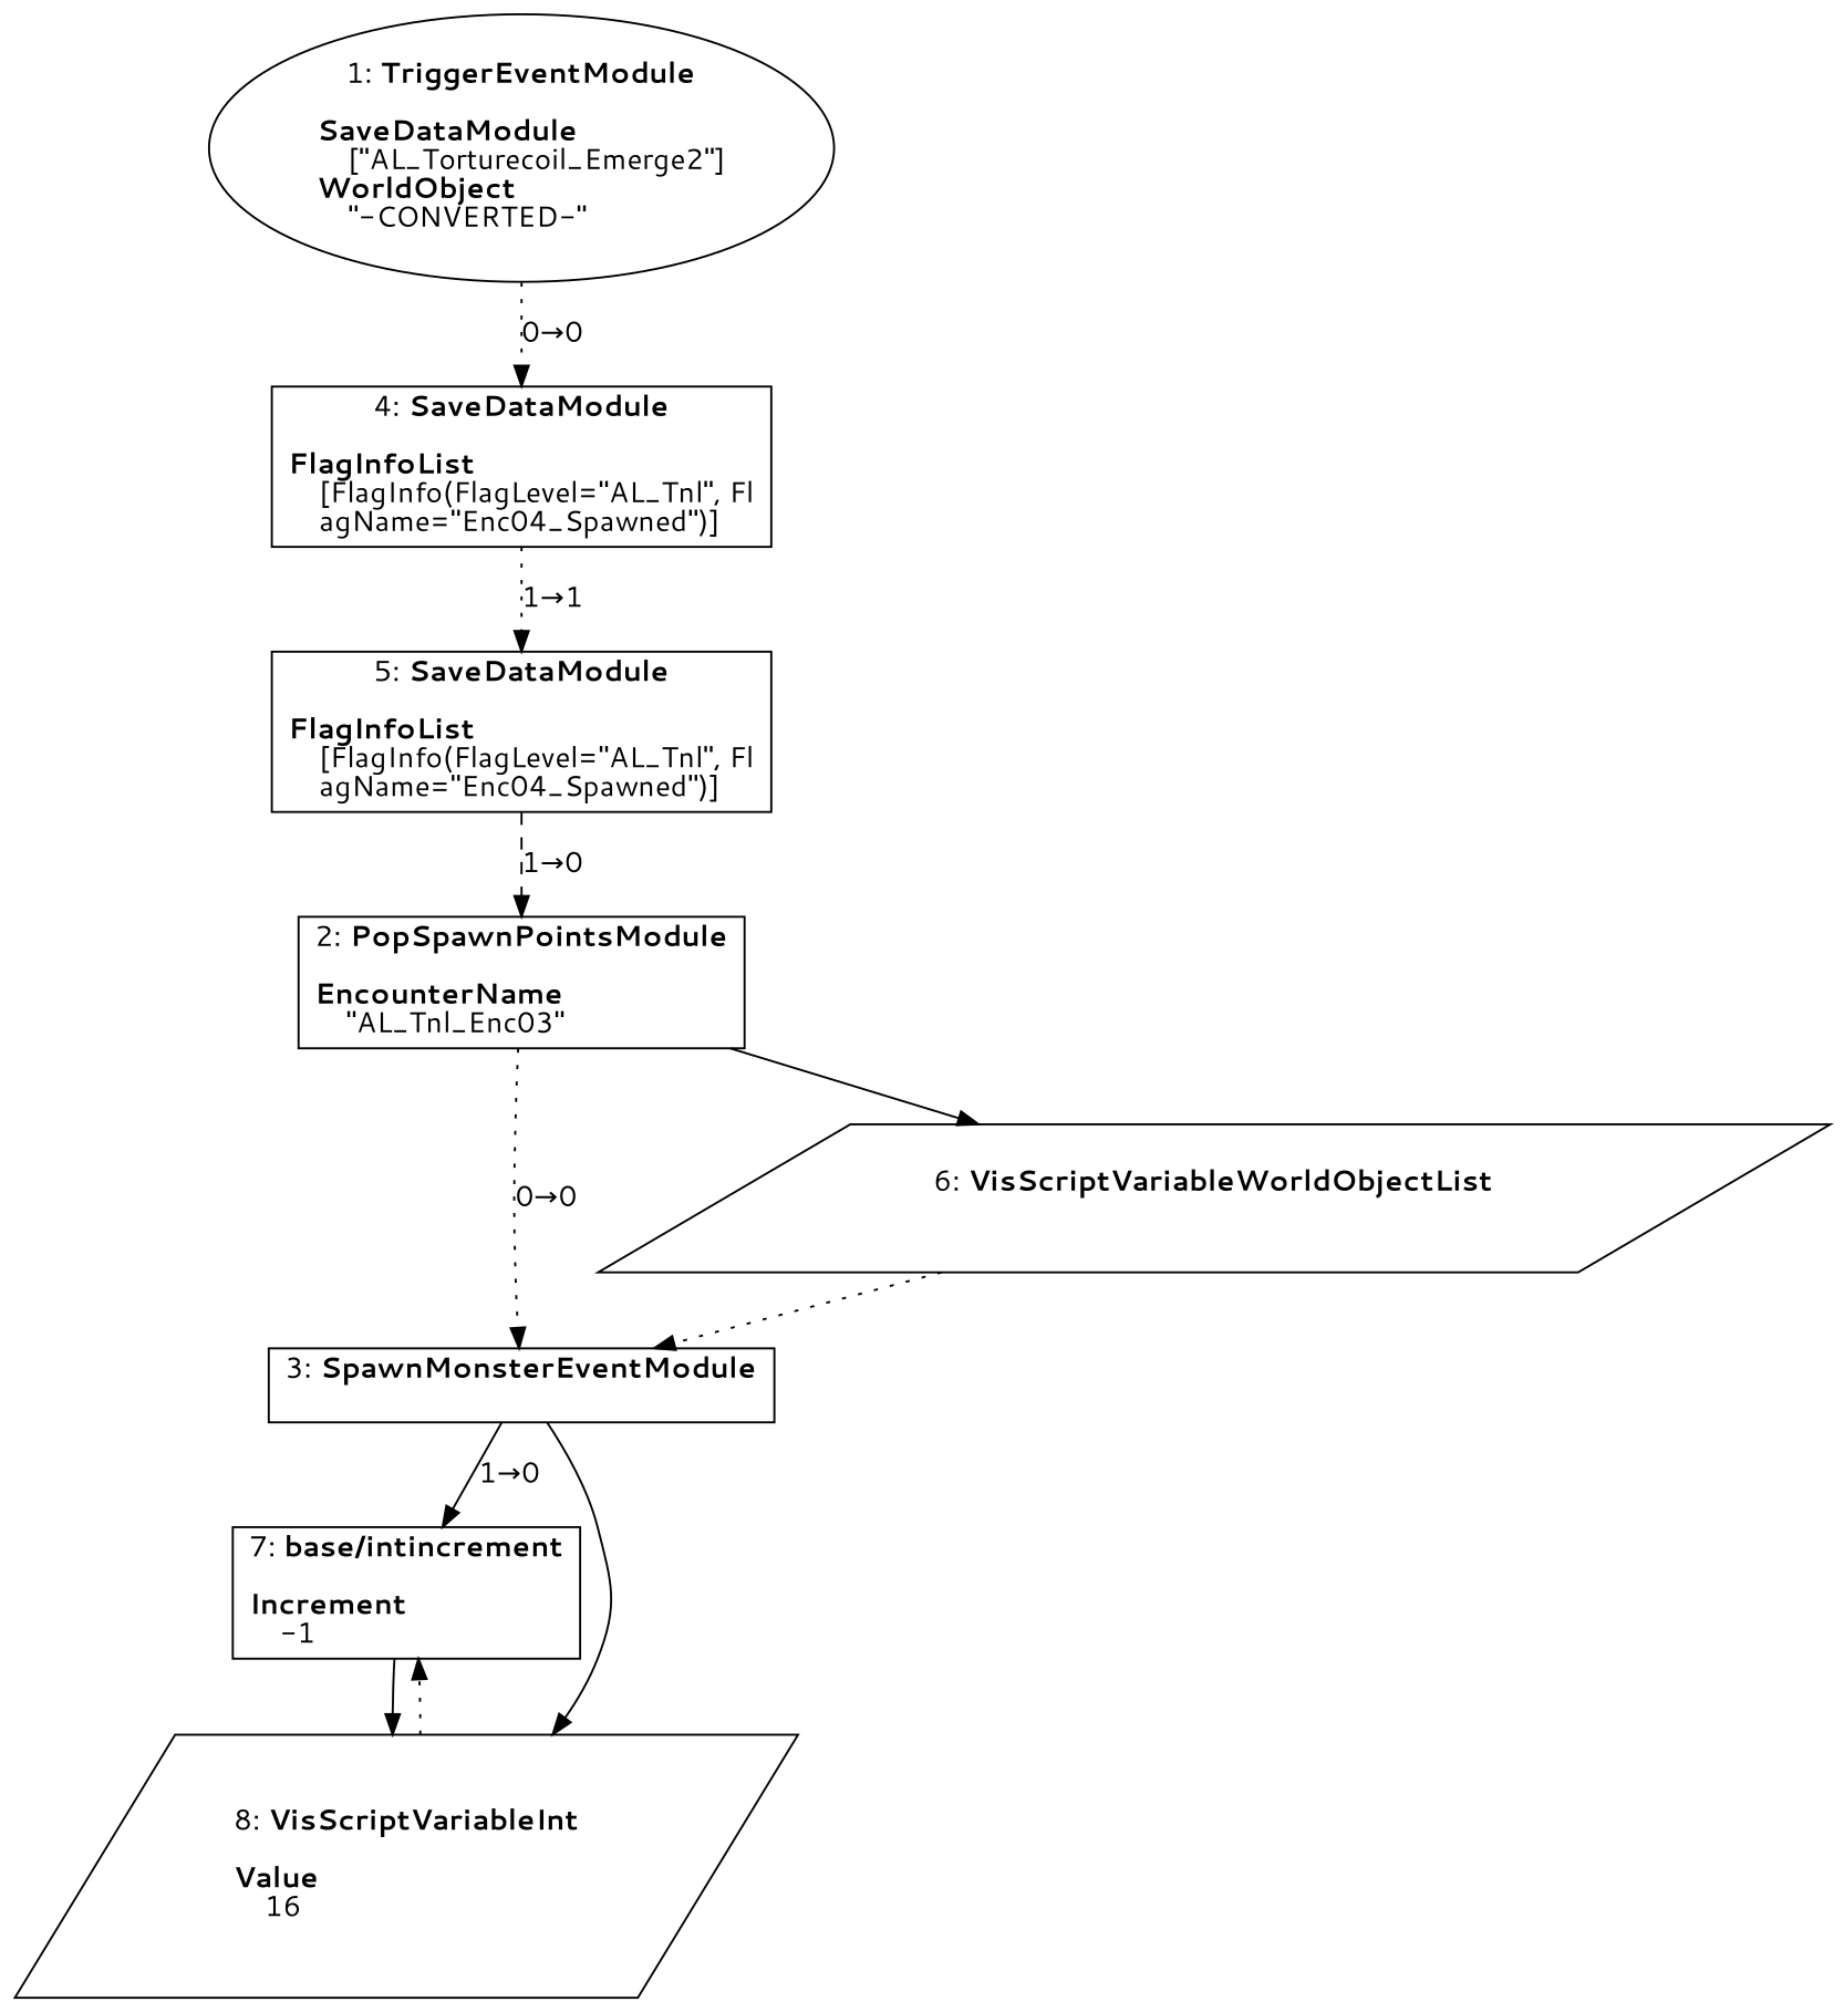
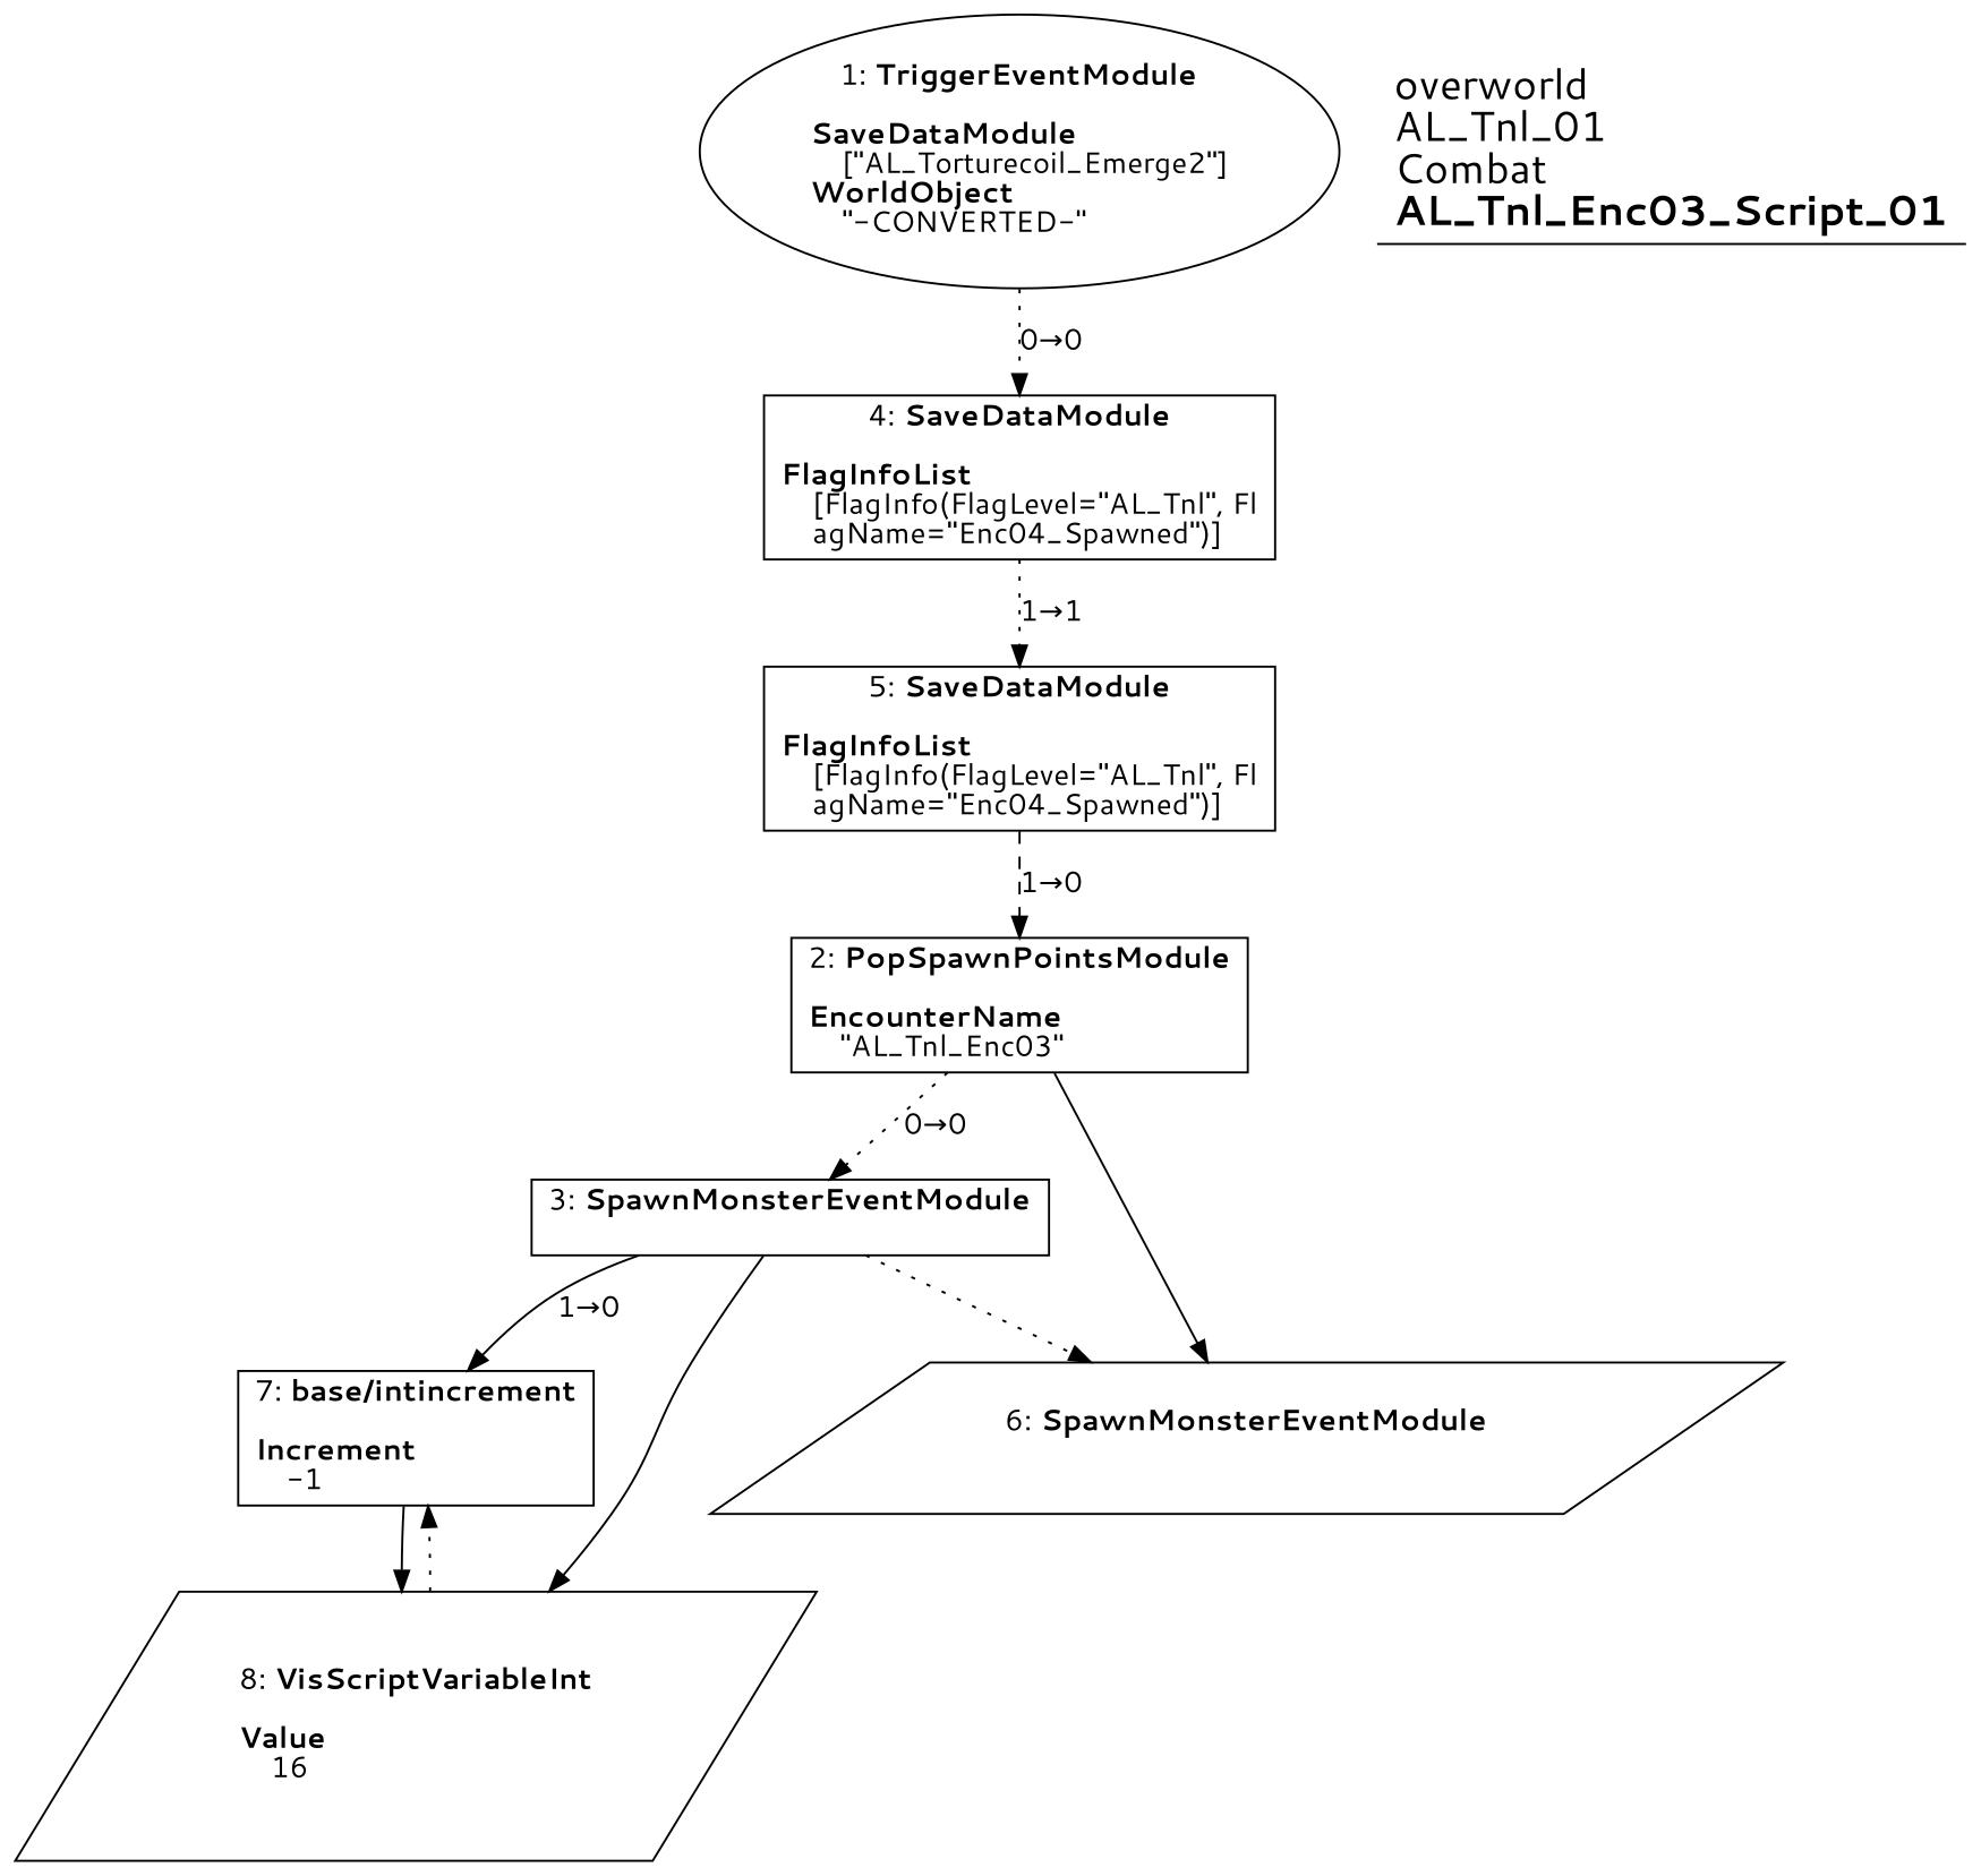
  digraph {
    fontname="Segoe UI"
    splines=spline
    node [fontname="Segoe UI" shape=box]
    edge [fontname="Segoe UI" style=dotted]
    n1 [label=<1: <b>TriggerEventModule</b><br/><br/><b>SaveDataModule</b><br align="left"/>    [&quot;AL_Torturecoil_Emerge2&quot;]<br align="left"/><b>WorldObject</b><br align="left"/>    &quot;-CONVERTED-&quot;<br align="left"/>> shape=oval]
    n2 [label=<4: <b>SaveDataModule</b><br/><br/><b>FlagInfoList</b><br align="left"/>    [FlagInfo(FlagLevel=&quot;AL_Tnl&quot;, Fl<br align="left"/>    agName=&quot;Enc04_Spawned&quot;)]<br align="left"/>>]
    n3 [label=<5: <b>SaveDataModule</b><br/><br/><b>FlagInfoList</b><br align="left"/>    [FlagInfo(FlagLevel=&quot;AL_Tnl&quot;, Fl<br align="left"/>    agName=&quot;Enc04_Spawned&quot;)]<br align="left"/>>]
    n4 [label=<2: <b>PopSpawnPointsModule</b><br/><br/><b>EncounterName</b><br align="left"/>    &quot;AL_Tnl_Enc03&quot;<br align="left"/>>]
    n5 [label=<3: <b>SpawnMonsterEventModule</b><br/><br/>>]
-   n6 [label=<6: <b>VisScriptVariableWorldObjectList</b><br/><br/>> shape=parallelogram]
+   n6 [label=<6: <b>SpawnMonsterEventModule</b><br/><br/>> shape=parallelogram]
    n7 [label=<7: <b>base/intincrement</b><br/><br/><b>Increment</b><br align="left"/>    -1<br align="left"/>>]
    n8 [label=<8: <b>VisScriptVariableInt</b><br/><br/><b>Value</b><br align="left"/>    16<br align="left"/>> shape=parallelogram]
+   n9 [label=<<font point-size="20">overworld<br align="left"/>AL_Tnl_01<br align="left"/>Combat<br align="left"/><b>AL_Tnl_Enc03_Script_01</b><br align="left"/></font>> shape=underline]
    n1 -> n2 [label="0→0"]
    n2 -> n3 [label="1→1"]
    n3 -> n4 [label="1→0" style=dashed]
    n4 -> n5 [label="0→0"]
    n4 -> n6 [style=solid]
    n5 -> n7 [label="1→0" style=solid]
    n5 -> n8 [style=solid]
-   n6 -> n5
+   n5 -> n6
    n7 -> n8 [style=solid]
    n8 -> n7
  }
